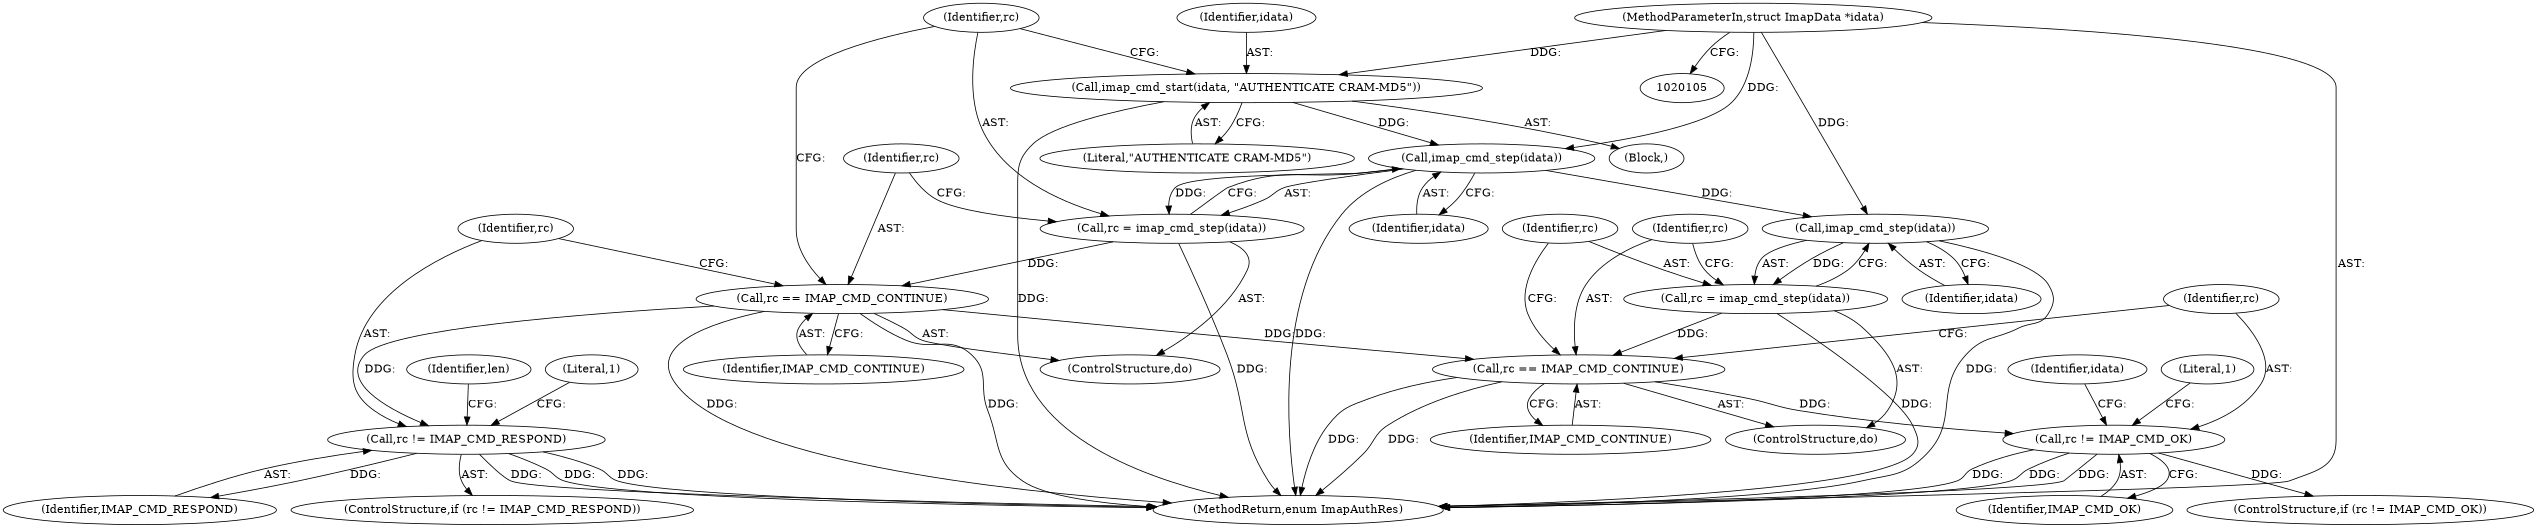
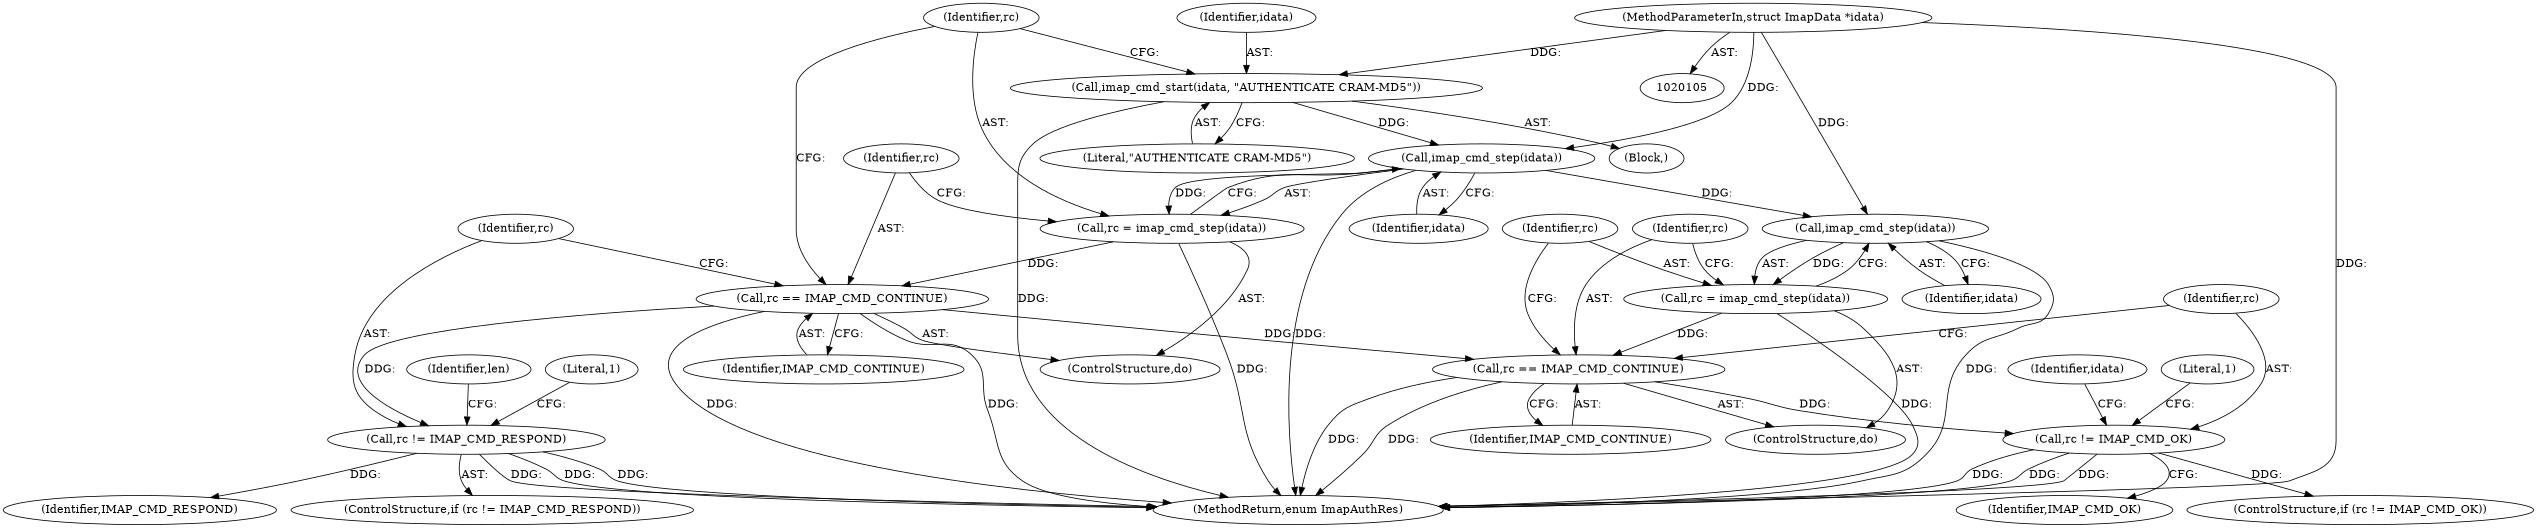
  digraph {
    n1 [label="(Call,imap_cmd_step(idata))"]
    n2 [label="(Call,rc = imap_cmd_step(idata))"]
    n3 [label="(Call,imap_cmd_step(idata))"]
    n4 [label="(Identifier,idata)"]
    n5 [label="(MethodReturn,enum ImapAuthRes)"]
    n6 [label="(Call,rc == IMAP_CMD_CONTINUE)"]
    n7 [label="(ControlStructure,do)"]
    n8 [label="(Call,rc = imap_cmd_step(idata))"]
    n9 [label="(Identifier,idata)"]
    n10 [label="(Call,imap_cmd_start(idata, \"AUTHENTICATE CRAM-MD5\"))"]
    n11 [label="(Block,)"]
    n12 [label="(Literal,\"AUTHENTICATE CRAM-MD5\")"]
    n13 [label="(MethodParameterIn,struct ImapData *idata)"]
    n14 [label=1020105]
    n15 [label="(Call,rc != IMAP_CMD_RESPOND)"]
    n16 [label="(Call,rc == IMAP_CMD_CONTINUE)"]
    n17 [label="(Identifier,IMAP_CMD_CONTINUE)"]
    n18 [label="(ControlStructure,if (rc != IMAP_CMD_RESPOND))"]
    n19 [label="(Identifier,IMAP_CMD_RESPOND)"]
    n20 [label="(Call,rc != IMAP_CMD_OK)"]
    n21 [label="(Identifier,IMAP_CMD_CONTINUE)"]
    n22 [label="(ControlStructure,do)"]
    n23 [label="(ControlStructure,if (rc != IMAP_CMD_OK))"]
    n24 [label="(Identifier,IMAP_CMD_OK)"]
    n25 [label="(Identifier,rc)"]
    n26 [label="(Identifier,idata)"]
    n27 [label="(Identifier,rc)"]
    n28 [label="(Identifier,len)"]
    n29 [label="(Identifier,rc)"]
    n30 [label="(Identifier,rc)"]
    n31 [label="(Identifier,rc)"]
    n32 [label="(Identifier,idata)"]
    n33 [label="(Literal,1)"]
    n34 [label="(Identifier,rc)"]
    n35 [label="(Literal,1)"]
    n1 -> n2 [label="AST: "]
    n1 -> n2 [label="DDG: "]
    n1 -> n3 [label="DDG: "]
    n1 -> n4 [label="CFG: "]
    n1 -> n5 [label="DDG: "]
    n2 -> n1 [label="CFG: "]
    n2 -> n5 [label="DDG: "]
    n2 -> n6 [label="DDG: "]
    n2 -> n7 [label="AST: "]
    n3 -> n5 [label="DDG: "]
    n3 -> n8 [label="AST: "]
    n3 -> n8 [label="DDG: "]
    n3 -> n9 [label="CFG: "]
    n4 -> n1 [label="AST: "]
    n6 -> n5 [label="DDG: "]
    n6 -> n5 [label="DDG: "]
    n6 -> n7 [label="AST: "]
    n6 -> n15 [label="DDG: "]
    n6 -> n16 [label="DDG: "]
    n6 -> n17 [label="CFG: "]
    n8 -> n3 [label="CFG: "]
    n8 -> n5 [label="DDG: "]
    n8 -> n16 [label="DDG: "]
    n8 -> n22 [label="AST: "]
    n9 -> n3 [label="AST: "]
    n10 -> n1 [label="DDG: "]
    n10 -> n5 [label="DDG: "]
    n10 -> n11 [label="AST: "]
    n10 -> n12 [label="CFG: "]
    n12 -> n10 [label="AST: "]
    n13 -> n1 [label="DDG: "]
    n13 -> n3 [label="DDG: "]
-   n13 -> n5 [label="AST: "]
+   n13 -> n5 [label="DDG: "]
    n13 -> n10 [label="DDG: "]
-   n13 -> n14 [label="CFG: "]
+   n13 -> n14 [label="AST: "]
    n15 -> n5 [label="DDG: "]
    n15 -> n5 [label="DDG: "]
    n15 -> n5 [label="DDG: "]
    n15 -> n18 [label="AST: "]
    n15 -> n19 [label="DDG: "]
    n16 -> n5 [label="DDG: "]
    n16 -> n5 [label="DDG: "]
    n16 -> n20 [label="DDG: "]
    n16 -> n21 [label="CFG: "]
    n16 -> n22 [label="AST: "]
    n17 -> n6 [label="AST: "]
-   n19 -> n15 [label="AST: "]
    n20 -> n5 [label="DDG: "]
    n20 -> n5 [label="DDG: "]
    n20 -> n5 [label="DDG: "]
    n20 -> n23 [label="DDG: "]
    n20 -> n24 [label="CFG: "]
    n21 -> n16 [label="AST: "]
-   n24 -> n20 [label="AST: "]
    n25 -> n2 [label="AST: "]
    n25 -> n6 [label="CFG: "]
    n25 -> n10 [label="CFG: "]
    n26 -> n10 [label="AST: "]
    n27 -> n6 [label="CFG: "]
    n27 -> n15 [label="AST: "]
    n28 -> n15 [label="CFG: "]
    n29 -> n16 [label="CFG: "]
    n29 -> n20 [label="AST: "]
    n30 -> n8 [label="AST: "]
    n30 -> n16 [label="CFG: "]
    n31 -> n2 [label="CFG: "]
    n31 -> n6 [label="AST: "]
    n32 -> n20 [label="CFG: "]
    n33 -> n15 [label="CFG: "]
    n34 -> n8 [label="CFG: "]
    n34 -> n16 [label="AST: "]
    n35 -> n20 [label="CFG: "]
  }
